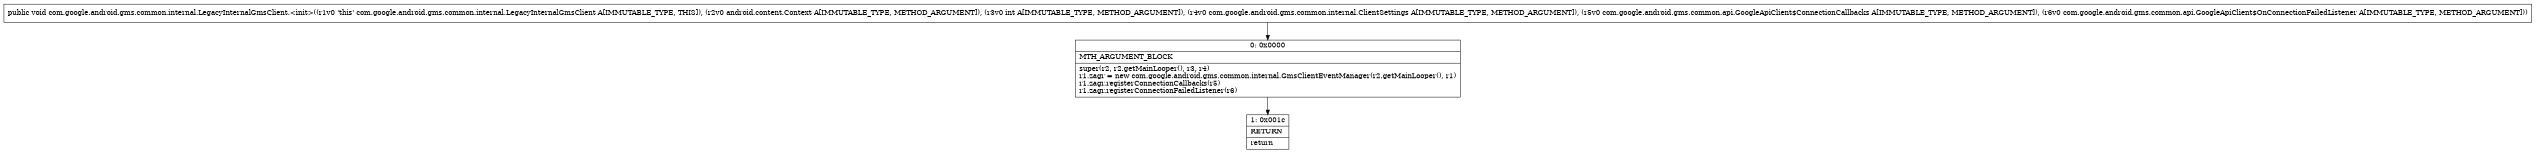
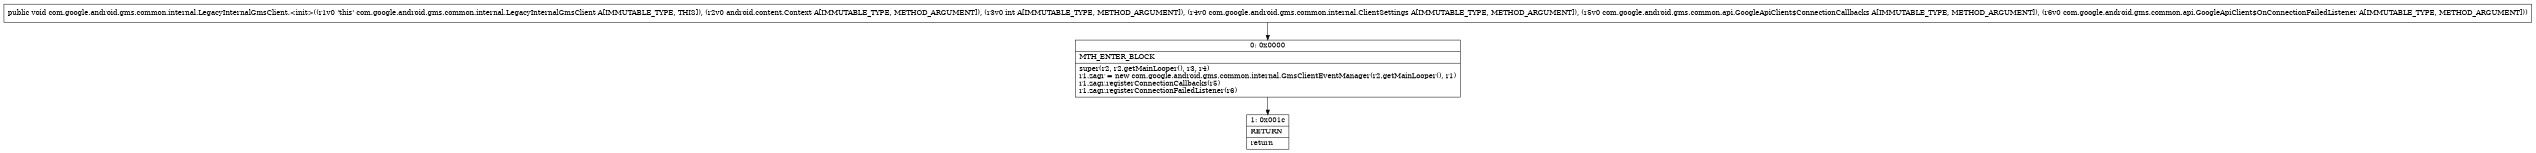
  digraph {
    node [shape=record]
-   n1 [label="{0\:\ 0x0000|MTH_ARGUMENT_BLOCK\l|super(r2, r2.getMainLooper(), r3, r4)\lr1.zagr = new com.google.android.gms.common.internal.GmsClientEventManager(r2.getMainLooper(), r1)\lr1.zagr.registerConnectionCallbacks(r5)\lr1.zagr.registerConnectionFailedListener(r6)\l}"]
+   n1 [label="{0\:\ 0x0000|MTH_ENTER_BLOCK\l|super(r2, r2.getMainLooper(), r3, r4)\lr1.zagr = new com.google.android.gms.common.internal.GmsClientEventManager(r2.getMainLooper(), r1)\lr1.zagr.registerConnectionCallbacks(r5)\lr1.zagr.registerConnectionFailedListener(r6)\l}"]
    n2 [label="{1\:\ 0x001c|RETURN\l|return\l}"]
    n3 [label="{public void com.google.android.gms.common.internal.LegacyInternalGmsClient.\<init\>((r1v0 'this' com.google.android.gms.common.internal.LegacyInternalGmsClient A[IMMUTABLE_TYPE, THIS]), (r2v0 android.content.Context A[IMMUTABLE_TYPE, METHOD_ARGUMENT]), (r3v0 int A[IMMUTABLE_TYPE, METHOD_ARGUMENT]), (r4v0 com.google.android.gms.common.internal.ClientSettings A[IMMUTABLE_TYPE, METHOD_ARGUMENT]), (r5v0 com.google.android.gms.common.api.GoogleApiClient$ConnectionCallbacks A[IMMUTABLE_TYPE, METHOD_ARGUMENT]), (r6v0 com.google.android.gms.common.api.GoogleApiClient$OnConnectionFailedListener A[IMMUTABLE_TYPE, METHOD_ARGUMENT])) }"]
    n1 -> n2
    n3 -> n1
  }
